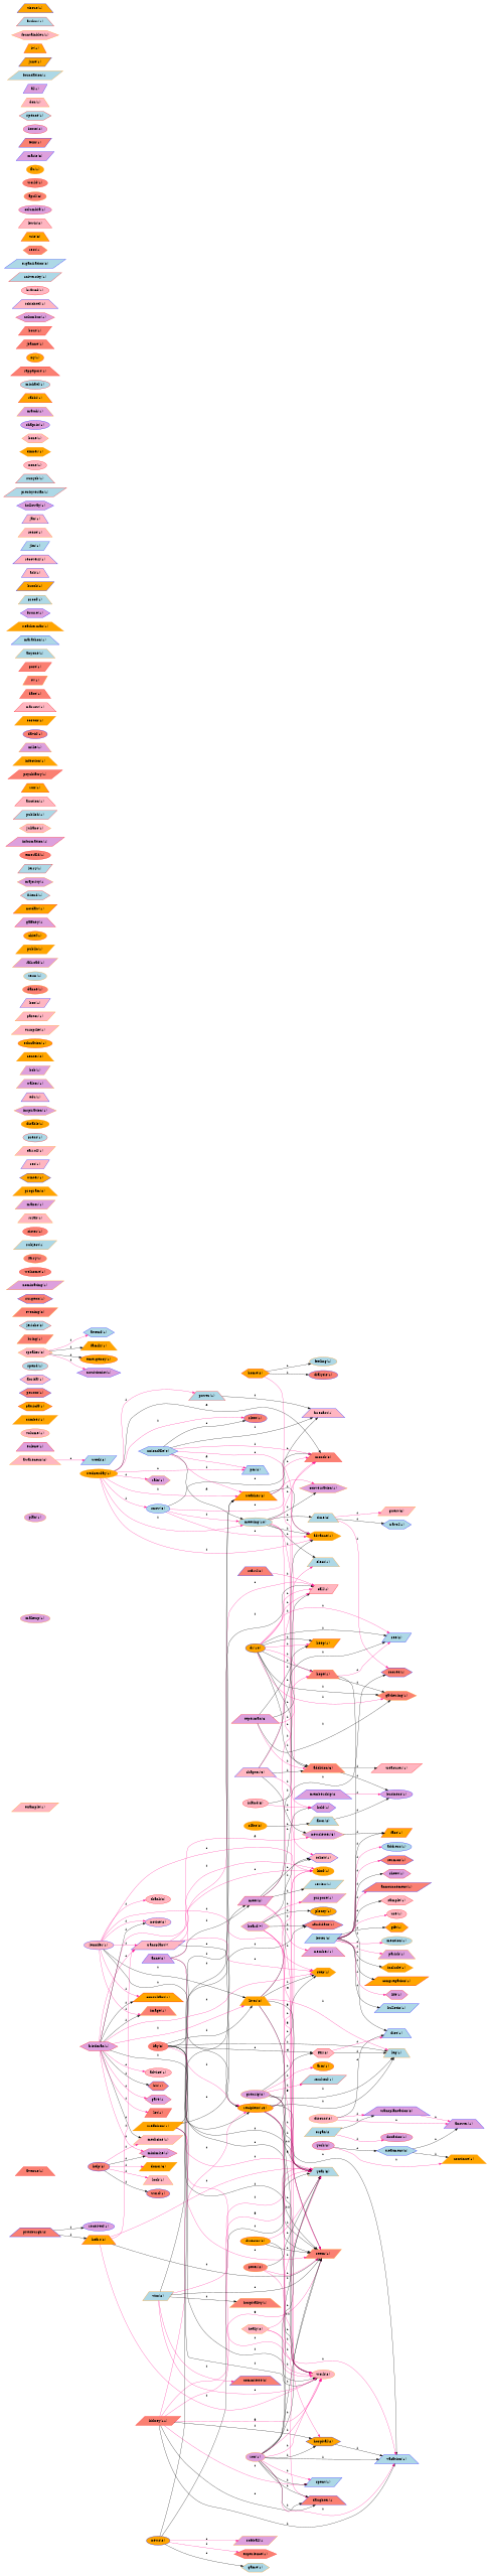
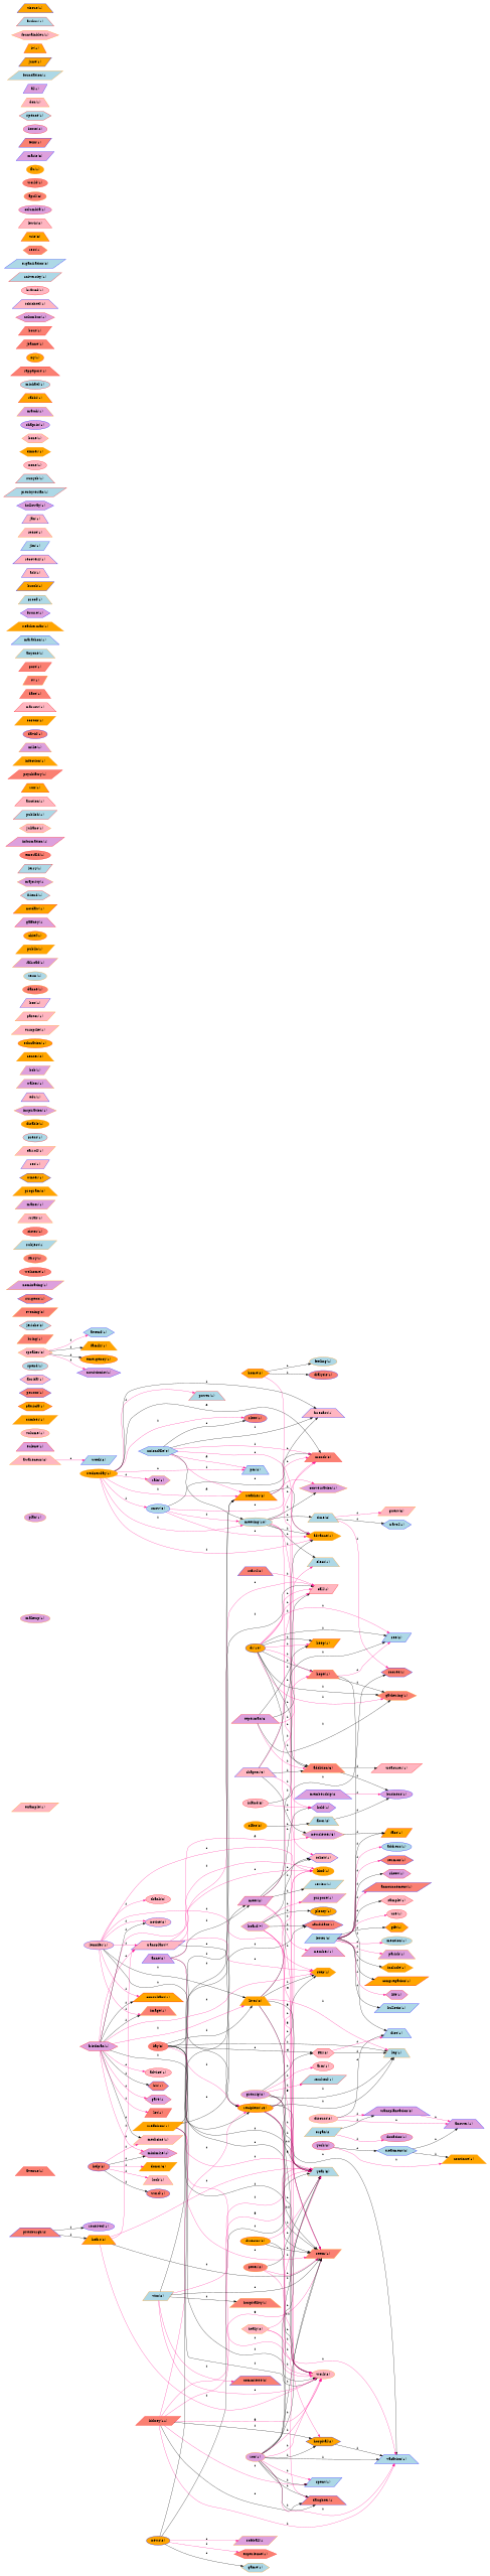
  digraph {
    rankdir=LR
    node [color=darkorange fillcolor=orange shape=trapezium style=filled]
    edge [color=deeppink]
    n1 [color=red label="home(2)" shape=hexagon]
    n2 [color=blue label="hospital(2)" shape=hexagon]
    n3 [fillcolor=lightblue label="feeling(1)" shape=ellipse]
    n4 [color=blue fillcolor=salmon label="dialysis(1)" shape=ellipse]
    n5 [color=blue fillcolor=lightblue label="vacation(1)"]
    n6 [color=red fillcolor=salmon label="avenue(1)"]
    n7 [fillcolor=lightpink label="example(1)" shape=parallelogram]
    n8 [label="wednesday(1)" shape=ellipse]
    n9 [color=red fillcolor=lightblue label="power(1)"]
    n10 [fillcolor=plum label="rain(1)" shape=hexagon]
    n11 [color=blue fillcolor=lightblue label="snow(3)" shape=ellipse]
    n12 [color=blue fillcolor=salmon label="sleet(1)" shape=ellipse]
    n13 [color=red label="weather(3)"]
    n14 [color=blue fillcolor=lightpink label="forecast(1)"]
    n15 [color=blue fillcolor=lightblue label="pm(2)"]
    n16 [fillcolor=lightblue label="meeting(10)" shape=ellipse]
    n17 [label="advance(1)" shape=hexagon]
    n18 [color=red fillcolor=salmon label="month(3)"]
    n19 [fillcolor=plum label="conversation(1)" shape=hexagon]
    n20 [fillcolor=lightblue label="year(5)"]
    n21 [fillcolor=lightblue label="elect(1)"]
    n22 [color=blue fillcolor=lightpink label="solicit(1)" shape=hexagon]
    n23 [fillcolor=lightblue label="time(3)"]
    n24 [fillcolor=lightpink label="guest(3)" shape=parallelogram]
    n25 [color=blue fillcolor=lightblue label="travel(1)" shape=hexagon]
    n26 [color=blue fillcolor=salmon label="scored(1)" shape=hexagon]
    n27 [color=blue fillcolor=plum label="anne(2)"]
    n28 [color=red fillcolor=plum label="meet(2)" shape=parallelogram]
    n29 [fillcolor=salmon label="seem(1)" shape=parallelogram]
    n30 [fillcolor=lightpink label="work(2)" shape=ellipse]
    n31 [color=red fillcolor=lightpink label="call(1)" shape=parallelogram]
    n32 [color=red fillcolor=plum label="member(1)"]
    n33 [fillcolor=lightblue label="review(1)" shape=parallelogram]
    n34 [fillcolor=plum label="makeup(1)" shape=ellipse]
    n35 [fillcolor=plum label="plan(1)" shape=ellipse]
    n36 [fillcolor=lightpink label="awareness(2)"]
    n37 [color=blue fillcolor=lightblue label="week(2)" shape=parallelogram]
    n38 [color=red fillcolor=plum label="eulene(1)"]
    n39 [fillcolor=lightpink label="volume(1)" shape=ellipse]
    n40 [label="number(1)" shape=parallelogram]
    n41 [color=red label="patricia(1)" shape=hexagon]
    n42 [color=blue fillcolor=salmon label="person(1)" shape=hexagon]
    n43 [color=red label="director(3)" shape=ellipse]
    n44 [color=blue fillcolor=lightpink label="florida(1)" shape=hexagon]
    n45 [label="treffeisen(1)" shape=parallelogram]
    n46 [color=red fillcolor=lightblue label="spend(1)" shape=ellipse]
    n47 [fillcolor=lightpink label="speaker(2)" shape=hexagon]
    n48 [color=blue fillcolor=lightblue label="attend(1)" shape=hexagon]
    n49 [label="family(1)"]
    n50 [color=red label="emergency(1)" shape=ellipse]
    n51 [color=blue fillcolor=plum label="nutritionist(1)" shape=hexagon]
    n52 [fillcolor=salmon label="bring(1)" shape=parallelogram]
    n53 [color=red fillcolor=lightblue label="jericho(2)" shape=hexagon]
    n54 [fillcolor=salmon label="evening(2)" shape=parallelogram]
    n55 [color=blue fillcolor=salmon label="surgeon(1)" shape=hexagon]
    n56 [fillcolor=plum label="nominating(1)" shape=parallelogram]
    n57 [color=red fillcolor=salmon label="welcome(1)" shape=ellipse]
    n58 [color=blue fillcolor=salmon label="help(2)" shape=ellipse]
    n59 [fillcolor=lightpink label="look(1)"]
    n60 [color=blue fillcolor=salmon label="word(1)" shape=ellipse]
    n61 [fillcolor=lightpink label="medicine(1)" shape=parallelogram]
    n62 [color=red fillcolor=plum label="minimize(1)" shape=hexagon]
    n63 [label="donor(3)" shape=parallelogram]
    n64 [fillcolor=salmon label="larry(1)" shape=ellipse]
    n65 [fillcolor=lightblue label="subject(1)" shape=parallelogram]
    n66 [color=red fillcolor=plum label="york(2)" shape=ellipse]
    n67 [color=blue fillcolor=lightblue label="treatment(2)" shape=hexagon]
    n68 [label="continue(1)"]
    n69 [color=blue fillcolor=plum label="answer(1)"]
    n70 [color=red fillcolor=salmon label="sister(1)" shape=ellipse]
    n71 [fillcolor=lightpink label="ruzak(1)"]
    n72 [fillcolor=plum label="manor(1)" shape=parallelogram]
    n73 [color=blue fillcolor=lightblue label="uniondale(4)" shape=hexagon]
    n74 [color=red fillcolor=salmon label="kidney(11)" shape=parallelogram]
    n75 [color=blue fillcolor=lightblue label="spent(1)" shape=parallelogram]
    n76 [color=red label="recipient(15)" shape=ellipse]
    n77 [color=blue fillcolor=salmon label="daughter(1)"]
    n78 [fillcolor=lightblue label="leg(1)"]
    n79 [label="step(1)" shape=hexagon]
    n80 [label="kind(1)" shape=ellipse]
    n81 [color=blue label="news(2)" shape=ellipse]
    n82 [color=red fillcolor=salmon label="experience(1)" shape=hexagon]
    n83 [fillcolor=lightblue label="game(1)" shape=hexagon]
    n84 [fillcolor=plum label="softball(1)" shape=parallelogram]
    n85 [label="program(2)"]
    n86 [color=blue label="winter(1)" shape=hexagon]
    n87 [color=blue fillcolor=salmon label="pittsburgh(2)"]
    n88 [color=blue fillcolor=plum label="received(1)" shape=ellipse]
    n89 [color=red label="heart(2)"]
    n90 [color=blue fillcolor=lightpink label="transplant(7)" shape=parallelogram]
    n91 [fillcolor=plum label="newsletter(5)" shape=hexagon]
    n92 [color=blue fillcolor=lightpink label="set(1)" shape=parallelogram]
    n93 [fillcolor=lightpink label="carroll(1)" shape=parallelogram]
    n94 [color=blue fillcolor=lightblue label="letter(2)" shape=parallelogram]
    n95 [color=blue fillcolor=lightblue label="bulletin(1)" shape=parallelogram]
    n96 [color=blue fillcolor=lightblue label="address(1)" shape=ellipse]
    n97 [color=blue fillcolor=salmon label="sermon(1)" shape=hexagon]
    n98 [color=red fillcolor=plum label="sheet(1)" shape=hexagon]
    n99 [color=blue fillcolor=salmon label="announcement(1)" shape=parallelogram]
    n100 [color=red fillcolor=lightpink label="sample(1)" shape=hexagon]
    n101 [color=red fillcolor=lightpink label="use(1)" shape=ellipse]
    n102 [color=red label="gift(1)" shape=hexagon]
    n103 [color=red label="fact(1)" shape=parallelogram]
    n104 [fillcolor=lightblue label="mention(1)" shape=ellipse]
    n105 [fillcolor=plum label="parish(1)"]
    n106 [label="include(1)" shape=hexagon]
    n107 [color=red label="congregation(1)" shape=parallelogram]
    n108 [color=red fillcolor=plum label="life(1)" shape=hexagon]
    n109 [color=red fillcolor=lightblue label="press(1)" shape=ellipse]
    n110 [fillcolor=lightblue label="vito(2)" shape=parallelogram]
    n111 [color=blue fillcolor=salmon label="committee(2)"]
    n112 [fillcolor=salmon label="hospitality(1)"]
    n113 [fillcolor=lightblue label="organ(2)" shape=parallelogram]
    n114 [color=red fillcolor=plum label="donation(1)" shape=ellipse]
    n115 [color=blue fillcolor=plum label="transplantation(3)"]
    n116 [label="disable(1)" shape=ellipse]
    n117 [fillcolor=plum label="grenzig(2)" shape=ellipse]
    n118 [color=red fillcolor=lightblue label="resulted(1)" shape=parallelogram]
-   n119 [color=red label="arm(1)" shape=ellipse]
+   n119 [color=red fillcolor=lightpink label="arm(1)" shape=ellipse]
    n120 [color=red fillcolor=lightpink label="fall(2)" shape=hexagon]
    n121 [color=blue fillcolor=lightblue label="diet(1)"]
    n122 [fillcolor=plum label="inspiration(1)" shape=hexagon]
    n123 [color=blue fillcolor=lightpink label="jennifer(1)" shape=ellipse]
    n124 [color=blue fillcolor=lightpink label="notice(2)" shape=ellipse]
    n125 [color=red label="consultant(1)"]
    n126 [label="liver(8)"]
    n127 [color=red fillcolor=lightpink label="thank(2)" shape=ellipse]
    n128 [fillcolor=salmon label="image(1)"]
    n129 [color=blue fillcolor=plum label="hold(1)" shape=hexagon]
    n130 [color=blue fillcolor=lightpink label="edu(1)"]
    n131 [fillcolor=plum label="walter(1)"]
    n132 [fillcolor=plum label="ron(1)" shape=ellipse]
    n133 [fillcolor=plum label="bob(1)" shape=parallelogram]
    n134 [label="center(2)"]
    n135 [color=red label="education(1)" shape=ellipse]
    n136 [fillcolor=lightpink label="turnpike(1)" shape=parallelogram]
    n137 [fillcolor=lightpink label="pastor(1)" shape=parallelogram]
    n138 [color=blue fillcolor=lightpink label="box(1)" shape=parallelogram]
    n139 [fillcolor=salmon label="dance(1)" shape=ellipse]
    n140 [label="slate(2)" shape=ellipse]
    n141 [fillcolor=lightblue label="floor(2)"]
    n142 [color=blue fillcolor=plum label="business(1)" shape=ellipse]
    n143 [fillcolor=lightpink label="discuss(2)" shape=ellipse]
    n144 [fillcolor=lightblue label="term(1)" shape=ellipse]
    n145 [fillcolor=plum label="railroad(1)" shape=parallelogram]
    n146 [label="public(1)" shape=parallelogram]
    n147 [color=red label="chief(1)" shape=ellipse]
    n148 [color=red fillcolor=plum label="friedman(1)" shape=hexagon]
    n149 [color=red fillcolor=lightpink label="advice(1)" shape=ellipse]
    n150 [color=blue fillcolor=salmon label="bit(1)" shape=hexagon]
    n151 [color=red fillcolor=plum label="gave(1)" shape=hexagon]
    n152 [color=red fillcolor=salmon label="lot(1)" shape=parallelogram]
    n153 [color=red fillcolor=plum label="gaffney(1)"]
    n154 [color=red label="notdaw(1)" shape=parallelogram]
    n155 [color=red fillcolor=lightblue label="friend(1)" shape=hexagon]
    n156 [fillcolor=plum label="majority(1)" shape=hexagon]
    n157 [color=red fillcolor=lightblue label="jerry(1)" shape=parallelogram]
    n158 [color=red fillcolor=salmon label="emerald(1)" shape=ellipse]
    n159 [color=red fillcolor=plum label="information(1)" shape=parallelogram]
    n160 [fillcolor=lightpink label="juliano(1)" shape=hexagon]
    n161 [color=red fillcolor=lightblue label="publish(1)" shape=parallelogram]
    n162 [color=red fillcolor=salmon label="kay(3)" shape=ellipse]
    n163 [color=blue fillcolor=salmon label="candidate(1)" shape=hexagon]
    n164 [fillcolor=plum label="board(7)" shape=hexagon]
    n165 [fillcolor=plum label="purpose(1)" shape=parallelogram]
    n166 [color=blue label="plenty(1)" shape=ellipse]
    n167 [color=red fillcolor=lightpink label="auction(1)"]
    n168 [color=red label="run(1)"]
    n169 [fillcolor=salmon label="peter(2)" shape=ellipse]
    n170 [color=red fillcolor=salmon label="psychiatry(1)" shape=parallelogram]
    n171 [label="infection(1)"]
    n172 [fillcolor=plum label="mike(1)"]
    n173 [color=blue fillcolor=salmon label="david(1)" shape=ellipse]
    n174 [label="boston(1)" shape=parallelogram]
    n175 [color=red fillcolor=lightpink label="marrow(1)"]
    n176 [color=red fillcolor=salmon label="date(1)"]
    n177 [color=blue fillcolor=lightpink label="chapter(5)"]
    n178 [fillcolor=salmon label="addition(3)"]
    n179 [color=red fillcolor=lightpink label="treasurer(1)" shape=parallelogram]
    n180 [fillcolor=salmon label="tv(1)" shape=parallelogram]
    n181 [color=red fillcolor=salmon label="post(1)" shape=parallelogram]
    n182 [fillcolor=lightblue label="anyone(1)"]
    n183 [color=blue fillcolor=lightblue label="marathon(1)"]
    n184 [label="weatherman(1)"]
    n185 [color=blue fillcolor=plum label="future(1)" shape=hexagon]
    n186 [fillcolor=lightblue label="proof(1)"]
    n187 [color=blue label="brook(1)" shape=parallelogram]
    n188 [color=blue fillcolor=lightpink label="ask(1)"]
    n189 [color=blue fillcolor=lightpink label="recovery(1)"]
    n190 [color=blue fillcolor=plum label="membership(2)"]
    n191 [color=blue label="dr(10)" shape=ellipse]
    n192 [fillcolor=salmon label="hope(1)"]
    n193 [fillcolor=salmon label="gathering(1)" shape=hexagon]
    n194 [color=blue fillcolor=lightblue label="see(2)" shape=parallelogram]
    n195 [color=red label="keep(1)" shape=parallelogram]
    n196 [color=blue fillcolor=lightblue label="jim(1)" shape=parallelogram]
    n197 [fillcolor=lightpink label="reese(1)"]
    n198 [color=blue fillcolor=lightpink label="jan(1)"]
    n199 [color=blue fillcolor=plum label="holloway(1)" shape=hexagon]
    n200 [color=red fillcolor=lightblue label="presbyterian(1)" shape=parallelogram]
    n201 [color=red fillcolor=plum label="teperman(6)"]
    n202 [color=red fillcolor=lightblue label="sunysb(1)"]
    n203 [color=red fillcolor=lightpink label="none(1)" shape=ellipse]
    n204 [label="dinner(1)" shape=hexagon]
    n205 [fillcolor=lightpink label="bone(1)" shape=hexagon]
    n206 [color=blue fillcolor=plum label="shaprio(1)" shape=ellipse]
    n207 [fillcolor=plum label="match(1)"]
    n208 [color=red label="rabbi(1)"]
    n209 [color=red fillcolor=lightblue label="michael(1)" shape=ellipse]
    n210 [color=red fillcolor=salmon label="rappaport(1)"]
    n211 [color=red label="ny(1)" shape=ellipse]
    n212 [color=red fillcolor=salmon label="jeanne(1)"]
    n213 [color=red fillcolor=salmon label="bout(1)" shape=parallelogram]
    n214 [color=red fillcolor=plum label="columbus(1)" shape=hexagon]
    n215 [color=blue fillcolor=lightpink label="schichtel(1)"]
    n216 [fillcolor=lightpink label="healy(2)" shape=hexagon]
    n217 [color=red fillcolor=lightpink label="braved(1)" shape=ellipse]
    n218 [color=red fillcolor=lightpink label="island(5)" shape=ellipse]
    n219 [color=red fillcolor=lightblue label="university(1)" shape=parallelogram]
    n220 [color=blue fillcolor=lightblue label="organization(2)" shape=parallelogram]
    n221 [fillcolor=salmon label="rest(1)" shape=hexagon]
    n222 [color=red label="trio(3)"]
    n223 [color=red fillcolor=lightpink label="lewis(2)"]
    n224 [color=red fillcolor=plum label="columbia(1)" shape=ellipse]
    n225 [fillcolor=salmon label="april(6)" shape=ellipse]
    n226 [color=red fillcolor=salmon label="world(1)" shape=ellipse]
    n227 [label="flu(1)" shape=ellipse]
    n228 [color=blue fillcolor=salmon label="starzl(3)"]
    n229 [color=blue fillcolor=plum label="marie(3)" shape=parallelogram]
    n230 [color=blue fillcolor=salmon label="felix(1)" shape=parallelogram]
    n231 [color=red fillcolor=plum label="bette(2)" shape=ellipse]
    n232 [color=red fillcolor=lightblue label="spence(1)" shape=hexagon]
    n233 [fillcolor=lightpink label="don(1)"]
    n234 [color=blue fillcolor=plum label="al(1)" shape=parallelogram]
    n235 [fillcolor=lightblue label="foundation(1)" shape=parallelogram]
    n236 [color=blue label="june(1)" shape=parallelogram]
    n237 [color=red label="iv(1)"]
    n238 [fillcolor=lightpink label="fountainbleu(1)" shape=hexagon]
    n239 [color=red fillcolor=lightblue label="arthur(1)"]
    n240 [color=blue label="tissue(1)"]
    n1 -> n2 [label=1]
    n1 -> n3 [color=black label=1]
    n1 -> n4 [color=black label=1]
    n2 -> n5 [color=black label=1]
    n8 -> n9 [label=1]
    n8 -> n10 [label=1]
    n8 -> n11 [label=1]
    n8 -> n12 [label=1]
    n8 -> n13 [label=1]
-   n9 -> n14 [color=black label=1]
+   n8 -> n14 [color=black label=1]
    n8 -> n15 [label=1]
    n8 -> n16 [label=1]
    n8 -> n17 [label=1]
    n8 -> n18 [color=black label=2]
    n11 -> n16 [label=1]
    n11 -> n17 [label=1]
    n11 -> n18 [color=black label=1]
    n11 -> n19 [label=1]
    n13 -> n14 [color=black label=1]
    n13 -> n17 [color=black label=1]
    n13 -> n18 [label=1]
    n16 -> n17 [color=black label=1]
    n16 -> n18 [label=1]
    n16 -> n19 [color=black label=1]
    n16 -> n20 [label=1]
    n16 -> n21 [color=black label=1]
    n16 -> n22 [label=1]
    n16 -> n23 [color=black label=1]
    n23 -> n24 [label=1]
    n23 -> n25 [color=black label=1]
    n23 -> n26 [label=1]
    n27 -> n28 [color=black label=1]
    n27 -> n29 [color=black label=1]
    n27 -> n30 [label=1]
    n27 -> n31 [label=1]
    n28 -> n20 [label=1]
    n28 -> n21 [label=1]
    n28 -> n22 [color=black label=1]
    n28 -> n31 [color=black label=1]
    n28 -> n32 [label=1]
    n28 -> n33 [color=black label=1]
    n36 -> n37 [label=1]
    n43 -> n20 [label=1]
    n43 -> n29 [color=black label=1]
    n43 -> n30 [color=black label=1]
    n45 -> n20 [label=1]
    n45 -> n28 [color=black label=1]
    n45 -> n29 [label=1]
    n45 -> n30 [color=black label=1]
    n45 -> n31 [color=black label=1]
    n47 -> n48 [label=1]
    n47 -> n49 [color=black label=1]
    n47 -> n50 [color=black label=1]
    n47 -> n51 [label=1]
    n58 -> n59 [label=1]
    n58 -> n60 [color=black label=1]
    n58 -> n61 [label=1]
    n58 -> n62 [color=black label=1]
    n58 -> n63 [label=1]
    n66 -> n67 [color=black label=1]
    n66 -> n68 [label=1]
    n67 -> n68 [color=black label=1]
    n67 -> n69 [color=black label=1]
    n73 -> n12 [color=black label=1]
    n73 -> n13 [label=1]
    n73 -> n14 [color=black label=1]
    n73 -> n15 [label=2]
    n73 -> n16 [color=black label=2]
    n73 -> n17 [label=1]
    n73 -> n18 [label=1]
    n74 -> n2 [color=black label=1]
-   n74 -> n5 [color=black label=1]
+   n74 -> n5 [label=1]
    n74 -> n20 [label=8]
    n74 -> n29 [label=8]
    n74 -> n30 [label=8]
    n74 -> n75 [label=1]
    n74 -> n76 [label=1]
    n74 -> n77 [color=black label=1]
    n76 -> n5 [color=black label=1]
    n76 -> n20 [color=black label=11]
    n76 -> n29 [color=black label=11]
    n76 -> n30 [label=11]
    n76 -> n77 [label=1]
    n76 -> n78 [color=black label=1]
    n76 -> n79 [color=black label=1]
    n76 -> n80 [label=1]
    n81 -> n13 [color=black label=1]
    n81 -> n20 [color=black label=1]
    n81 -> n82 [label=1]
    n81 -> n83 [color=black label=1]
    n81 -> n84 [label=1]
    n87 -> n88 [color=black label=1]
    n87 -> n89 [color=black label=1]
    n89 -> n20 [label=1]
    n89 -> n29 [color=black label=1]
    n89 -> n30 [label=1]
    n89 -> n90 [label=1]
    n90 -> n76 [color=black label=1]
    n90 -> n79 [label=1]
    n90 -> n80 [label=1]
    n90 -> n91 [label=2]
    n91 -> n103 [color=black label=1]
    n94 -> n95 [color=black label=1]
    n94 -> n96 [label=1]
    n94 -> n97 [label=1]
    n94 -> n98 [color=black label=1]
    n94 -> n99 [label=1]
    n94 -> n100 [color=black label=1]
    n94 -> n101 [label=1]
    n94 -> n102 [color=black label=1]
    n94 -> n103 [color=black label=1]
    n94 -> n104 [label=1]
    n94 -> n105 [label=1]
    n94 -> n106 [color=black label=1]
    n94 -> n107 [color=black label=1]
    n94 -> n108 [label=1]
    n110 -> n13 [color=black label=1]
    n110 -> n20 [label=1]
    n110 -> n29 [color=black label=1]
    n110 -> n30 [label=1]
    n110 -> n111 [label=1]
    n110 -> n112 [color=black label=1]
    n113 -> n114 [label=1]
    n113 -> n115 [color=black label=1]
    n115 -> n69 [label=1]
    n117 -> n20 [label=1]
    n117 -> n29 [color=black label=1]
    n117 -> n30 [color=black label=1]
    n117 -> n78 [color=black label=1]
    n117 -> n118 [label=1]
    n117 -> n119 [label=1]
    n117 -> n120 [color=black label=1]
    n120 -> n78 [color=black label=1]
    n120 -> n121 [label=1]
    n123 -> n76 [color=black label=1]
    n123 -> n79 [label=1]
    n123 -> n80 [label=1]
    n123 -> n90 [label=1]
    n123 -> n124 [label=1]
    n123 -> n125 [label=1]
    n123 -> n126 [color=black label=1]
    n123 -> n127 [label=1]
    n123 -> n128 [label=1]
    n126 -> n20 [color=black label=3]
    n126 -> n29 [label=3]
    n126 -> n30 [color=black label=3]
    n126 -> n78 [label=1]
    n126 -> n79 [color=black label=1]
    n126 -> n80 [label=1]
    n126 -> n129 [color=black label=1]
    n132 -> n2 [color=black label=1]
    n132 -> n5 [label=1]
    n132 -> n5 [color=black label=1]
    n132 -> n20 [color=black label=1]
    n132 -> n20 [color=black label=1]
    n132 -> n29 [color=black label=1]
    n132 -> n29 [color=black label=1]
    n132 -> n30 [label=1]
    n132 -> n30 [label=1]
    n132 -> n75 [color=black label=1]
    n132 -> n75 [label=1]
    n132 -> n77 [color=black label=1]
    n132 -> n77 [color=black label=1]
    n140 -> n141 [color=black label=1]
    n141 -> n142 [color=black label=1]
    n143 -> n69 [label=1]
    n143 -> n115 [label=1]
    n143 -> n121 [color=black label=1]
    n148 -> n61 [color=black label=1]
    n148 -> n62 [label=1]
    n148 -> n76 [color=black label=1]
    n148 -> n79 [label=1]
    n148 -> n80 [label=1]
    n148 -> n90 [label=1]
    n148 -> n124 [color=black label=1]
    n148 -> n125 [color=black label=1]
    n148 -> n126 [label=1]
    n148 -> n128 [color=black label=1]
    n148 -> n149 [label=1]
    n148 -> n150 [color=black label=1]
    n148 -> n151 [label=1]
    n148 -> n152 [label=1]
    n162 -> n20 [color=black label=1]
    n162 -> n29 [color=black label=1]
    n162 -> n30 [color=black label=1]
    n162 -> n76 [label=1]
    n162 -> n78 [color=black label=1]
    n162 -> n120 [color=black label=1]
    n162 -> n126 [color=black label=1]
    n162 -> n163 [color=black label=1]
    n164 -> n20 [label=4]
    n164 -> n22 [color=black label=1]
    n164 -> n29 [label=3]
    n164 -> n30 [label=4]
    n164 -> n163 [color=black label=1]
    n164 -> n165 [label=1]
    n164 -> n166 [color=black label=1]
    n169 -> n20 [color=black label=1]
    n169 -> n29 [label=1]
    n169 -> n30 [label=1]
    n177 -> n17 [color=black label=1]
    n177 -> n18 [label=1]
    n177 -> n91 [color=black label=1]
    n177 -> n129 [label=1]
    n177 -> n178 [color=black label=1]
    n178 -> n142 [color=black label=1]
    n178 -> n179 [color=black label=1]
    n190 -> n142 [label=1]
    n191 -> n31 [label=1]
    n191 -> n31 [label=1]
    n191 -> n178 [color=black label=1]
    n191 -> n178 [color=black label=1]
    n191 -> n192 [color=black label=1]
    n191 -> n192 [label=1]
    n191 -> n193 [label=1]
    n191 -> n193 [color=black label=1]
    n191 -> n194 [label=1]
    n191 -> n194 [color=black label=1]
    n191 -> n195 [color=black label=1]
    n191 -> n195 [label=1]
    n192 -> n121 [color=black label=1]
    n192 -> n193 [color=black label=1]
    n192 -> n194 [label=1]
    n201 -> n178 [label=1]
    n201 -> n192 [label=1]
    n201 -> n193 [color=black label=1]
    n201 -> n194 [color=black label=1]
    n201 -> n195 [color=black label=1]
    n216 -> n5 [label=1]
    n216 -> n20 [label=1]
    n216 -> n30 [label=1]
    n218 -> n26 [color=black label=1]
    n218 -> n129 [label=1]
    n228 -> n31 [label=1]
  }
